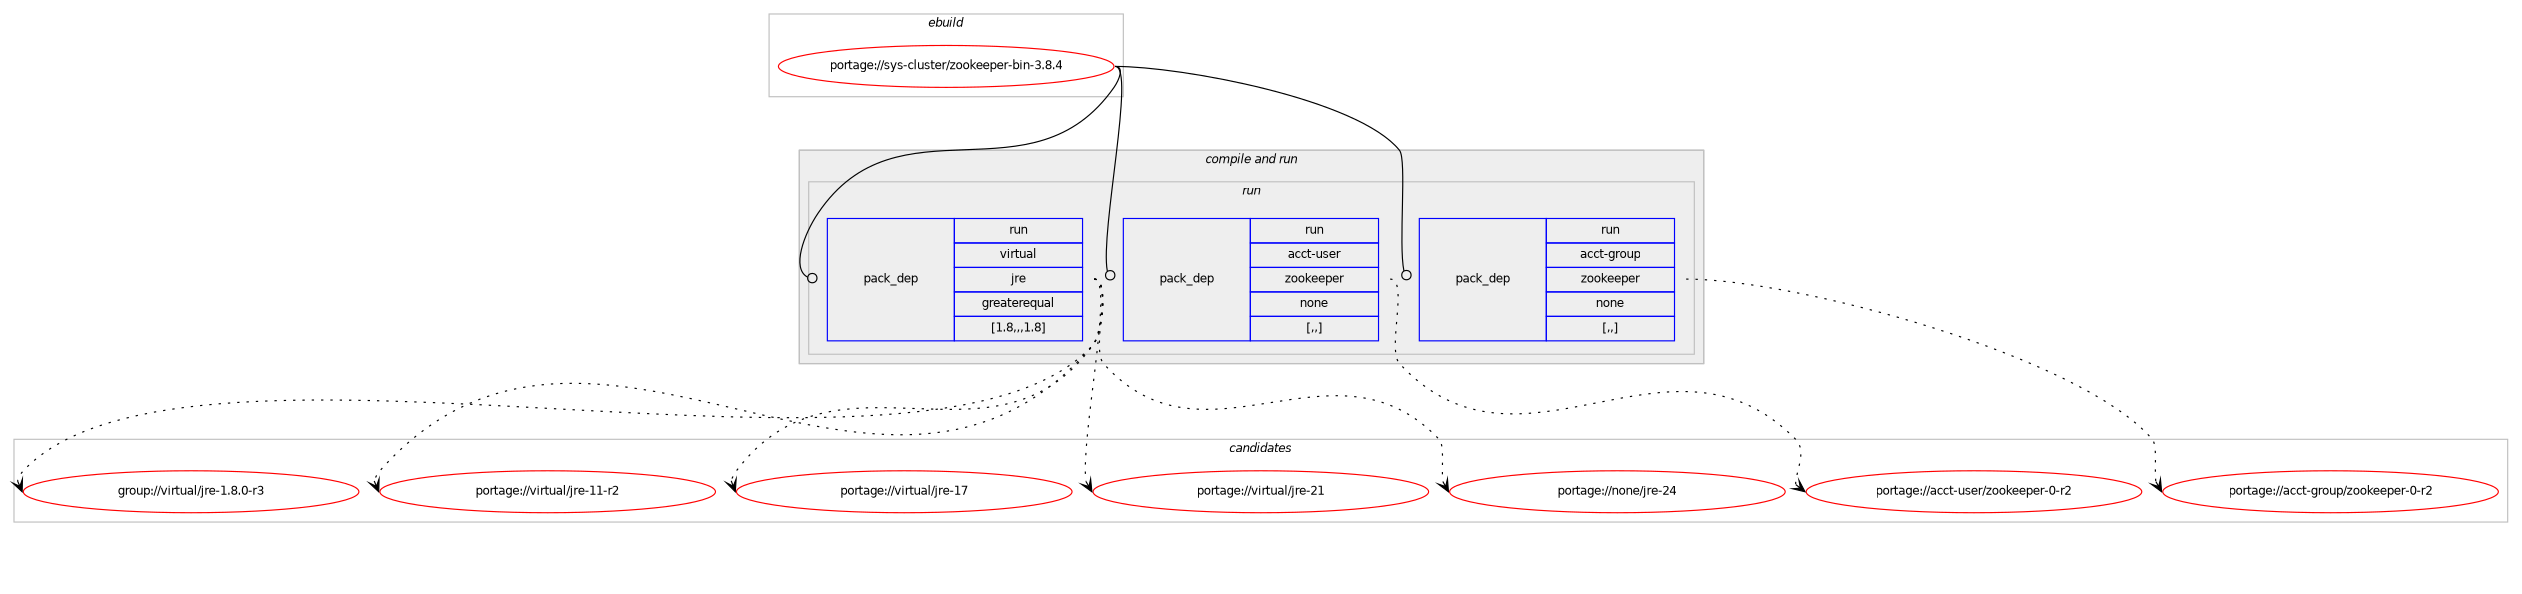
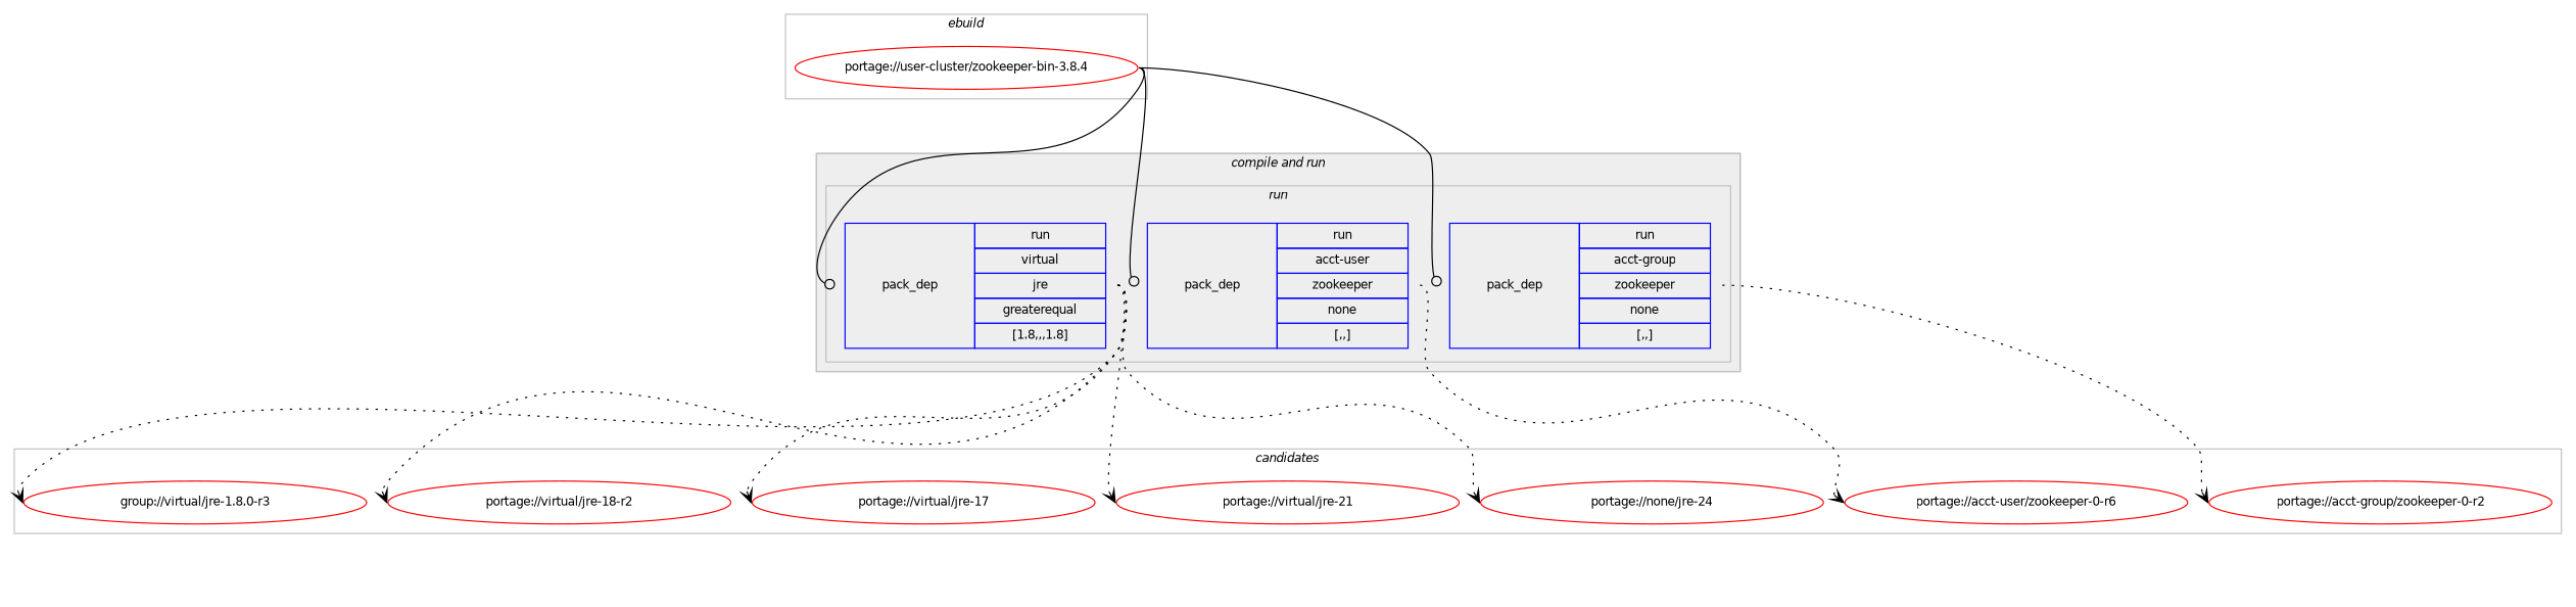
  digraph {
    compound=true
    concentrate=true
    fontname=Helvetica
    fontsize=10
    newrank=true
    rankdir=TB
    ranksep=1.5
    node [color=red fontname=Helvetica fontsize=10]
    edge [arrowhead=vee headport=w style=dotted tailport=e weight=100]
-   n1 [label="portage://sys-cluster/zookeeper-bin-3.8.4" width=4]
+   n1 [label="portage://user-cluster/zookeeper-bin-3.8.4" width=4]
    n2 [color=blue label=<<TABLE BORDER="0" CELLBORDER="1" CELLSPACING="0" CELLPADDING="4" WIDTH="220"><TR><TD ROWSPAN="6" CELLPADDING="30">pack_dep</TD></TR><TR><TD WIDTH="110">run</TD></TR><TR><TD>acct-group</TD></TR><TR><TD>zookeeper</TD></TR><TR><TD>none</TD></TR><TR><TD>[,,]</TD></TR></TABLE>> shape=none]
    n3 [color=blue label=<<TABLE BORDER="0" CELLBORDER="1" CELLSPACING="0" CELLPADDING="4" WIDTH="220"><TR><TD ROWSPAN="6" CELLPADDING="30">pack_dep</TD></TR><TR><TD WIDTH="110">run</TD></TR><TR><TD>acct-user</TD></TR><TR><TD>zookeeper</TD></TR><TR><TD>none</TD></TR><TR><TD>[,,]</TD></TR></TABLE>> shape=none]
    n4 [color=blue label=<<TABLE BORDER="0" CELLBORDER="1" CELLSPACING="0" CELLPADDING="4" WIDTH="220"><TR><TD ROWSPAN="6" CELLPADDING="30">pack_dep</TD></TR><TR><TD WIDTH="110">run</TD></TR><TR><TD>virtual</TD></TR><TR><TD>jre</TD></TR><TR><TD>greaterequal</TD></TR><TR><TD>[1.8,,,1.8]</TD></TR></TABLE>> shape=none]
    n5 [label="portage://acct-group/zookeeper-0-r2" width=4]
-   n6 [label="portage://acct-user/zookeeper-0-r2" width=4]
+   n6 [label="portage://acct-user/zookeeper-0-r6" width=4]
    n7 [label="portage://none/jre-24" width=4]
    n8 [label="portage://virtual/jre-21" width=4]
    n9 [label="portage://virtual/jre-17" width=4]
-   n10 [label="portage://virtual/jre-11-r2" width=4]
+   n10 [label="portage://virtual/jre-18-r2" width=4]
    n11 [label="group://virtual/jre-1.8.0-r3" width=4]
    subgraph cluster_1 {
      color=gray
      label=<<i>ebuild</i>>
      n1
    }
    subgraph cluster_2 {
      color=gray
      label=<<i>dependencies</i>>
      subgraph cluster_3 {
        color=gray
        fillcolor="#eeeeee"
        label=<<i>compile</i>>
        style=filled
      }
      subgraph cluster_4 {
        color=gray
        fillcolor="#eeeeee"
        label=<<i>compile and run</i>>
        style=filled
      }
      subgraph cluster_5 {
        color=gray
        fillcolor="#eeeeee"
        label=<<i>run</i>>
        style=filled
        subgraph sub_6 {
          color=gray
          fillcolor="#eeeeee"
          label=<<i>run</i>>
          style=filled
          n2
        }
        subgraph sub_7 {
          color=gray
          fillcolor="#eeeeee"
          label=<<i>run</i>>
          style=filled
          n3
        }
        subgraph sub_8 {
          color=gray
          fillcolor="#eeeeee"
          label=<<i>run</i>>
          style=filled
          n4
        }
      }
    }
    subgraph cluster_9 {
      color=gray
      label=<<i>candidates</i>>
      rank=same
      subgraph sub_10 {
        color=black
        label=<<i>candidates</i>>
        nodesep=1
        rank=same
        n5
      }
      subgraph sub_11 {
        color=black
        label=<<i>candidates</i>>
        nodesep=1
        rank=same
        n6
      }
      subgraph sub_12 {
        color=black
        label=<<i>candidates</i>>
        nodesep=1
        rank=same
        n7
        n8
        n9
        n10
        n11
      }
    }
    n1 -> n2 [arrowhead=odot style=solid weight=20]
    n1 -> n3 [arrowhead=odot style=solid weight=20]
    n1 -> n4 [arrowhead=odot style=solid weight=20]
    n2 -> n5
    n3 -> n6
    n4 -> n7
    n4 -> n8
    n4 -> n9
    n4 -> n10
    n4 -> n11
  }
